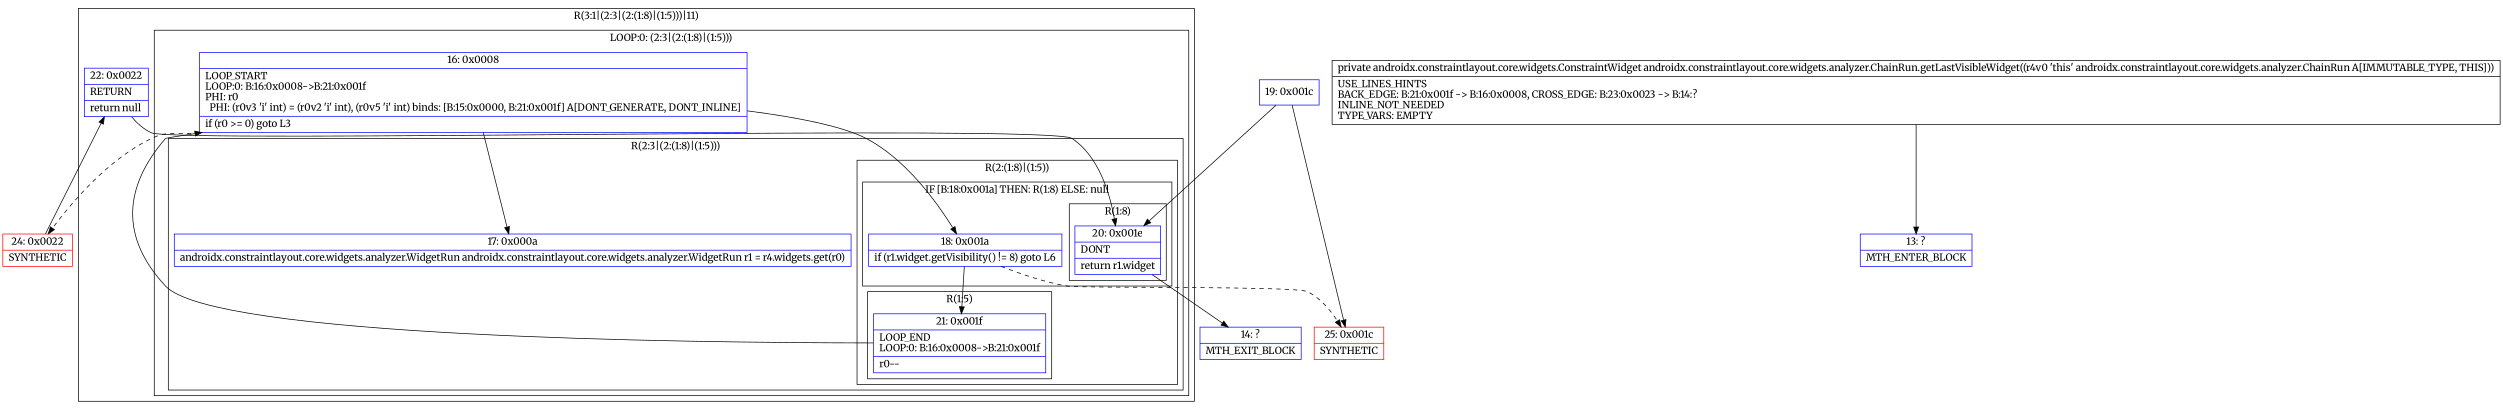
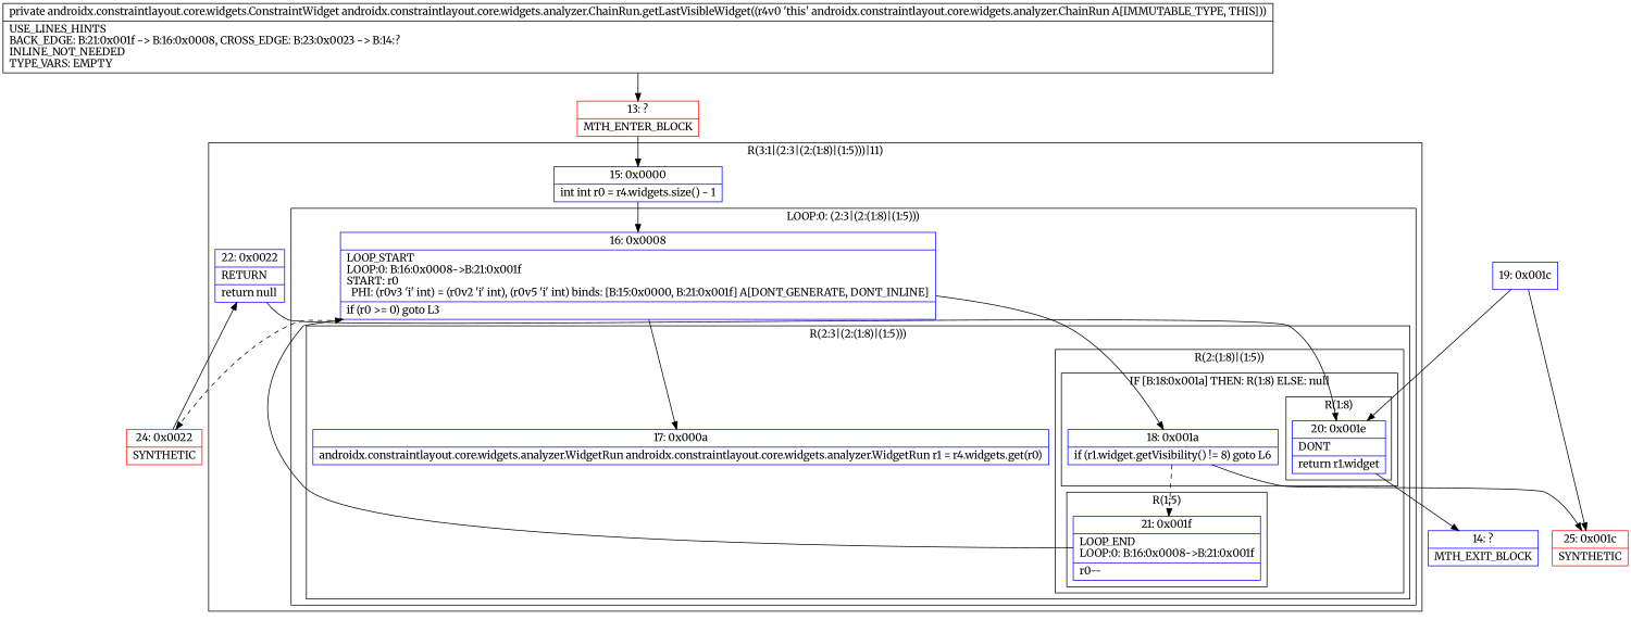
  digraph {
    fontname=Merriweather
    node [color=blue fontname=Merriweather shape=record]
    edge [fontname=Merriweather]
    n1 [label="{20\:\ 0x001e|DONT\l|return r1.widget\l}"]
    n2 [label="{18\:\ 0x001a|if (r1.widget.getVisibility() != 8) goto L6\l}"]
    n3 [label="{21\:\ 0x001f|LOOP_END\lLOOP:0: B:16:0x0008\-\>B:21:0x001f\l|r0\-\-\l}"]
    n4 [label="{17\:\ 0x000a|androidx.constraintlayout.core.widgets.analyzer.WidgetRun androidx.constraintlayout.core.widgets.analyzer.WidgetRun r1 = r4.widgets.get(r0)\l}"]
-   n5 [label="{16\:\ 0x0008|LOOP_START\lLOOP:0: B:16:0x0008\-\>B:21:0x001f\lPHI: r0 \l  PHI: (r0v3 'i' int) = (r0v2 'i' int), (r0v5 'i' int) binds: [B:15:0x0000, B:21:0x001f] A[DONT_GENERATE, DONT_INLINE]\l|if (r0 \>= 0) goto L3\l}"]
+   n5 [label="{16\:\ 0x0008|LOOP_START\lLOOP:0: B:16:0x0008\-\>B:21:0x001f\lSTART: r0 \l  PHI: (r0v3 'i' int) = (r0v2 'i' int), (r0v5 'i' int) binds: [B:15:0x0000, B:21:0x001f] A[DONT_GENERATE, DONT_INLINE]\l|if (r0 \>= 0) goto L3\l}"]
+   n6 [label="{15\:\ 0x0000|int int r0 = r4.widgets.size() \- 1\l}"]
    n7 [label="{22\:\ 0x0022|RETURN\l|return null\l}"]
    n8 [label="{14\:\ ?|MTH_EXIT_BLOCK\l}"]
    n9 [color=red label="{25\:\ 0x001c|SYNTHETIC\l}"]
    n10 [color=red label="{24\:\ 0x0022|SYNTHETIC\l}"]
-   n11 [label="{13\:\ ?|MTH_ENTER_BLOCK\l}"]
+   n11 [color=red label="{13\:\ ?|MTH_ENTER_BLOCK\l}"]
    n12 [label="{19\:\ 0x001c}"]
    n13 [label="{private androidx.constraintlayout.core.widgets.ConstraintWidget androidx.constraintlayout.core.widgets.analyzer.ChainRun.getLastVisibleWidget((r4v0 'this' androidx.constraintlayout.core.widgets.analyzer.ChainRun A[IMMUTABLE_TYPE, THIS]))  | USE_LINES_HINTS\lBACK_EDGE: B:21:0x001f \-\> B:16:0x0008, CROSS_EDGE: B:23:0x0023 \-\> B:14:?\lINLINE_NOT_NEEDED\lTYPE_VARS: EMPTY\l}" color=""]
    subgraph cluster_1 {
      label="R(3:1|(2:3|(2:(1:8)|(1:5)))|11)"
+     n6
      n7
      subgraph cluster_2 {
        label="LOOP:0: (2:3|(2:(1:8)|(1:5)))"
        n5
        subgraph cluster_3 {
          label="R(2:3|(2:(1:8)|(1:5)))"
          n4
          subgraph cluster_4 {
            label="R(2:(1:8)|(1:5))"
            subgraph cluster_5 {
              label="IF [B:18:0x001a] THEN: R(1:8) ELSE: null"
              n2
              subgraph cluster_6 {
                label="R(1:8)"
                n1
              }
            }
            subgraph cluster_7 {
              label="R(1:5)"
              n3
            }
          }
        }
      }
    }
    n1 -> n8
-   n2 -> n3 [style=solid]
-   n2 -> n9 [style=dashed]
+   n2 -> n3 [style=dashed]
+   n2 -> n9
    n3 -> n5
    n5 -> n2
    n5 -> n4
    n5 -> n10 [style=dashed]
+   n6 -> n5
    n7 -> n1
    n10 -> n7
+   n11 -> n6
    n12 -> n1
    n12 -> n9
    n13 -> n11
  }
